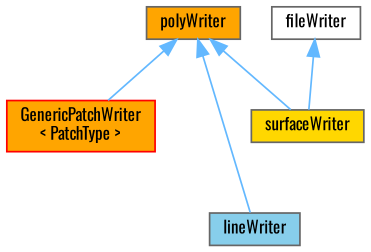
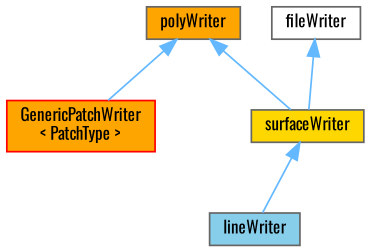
  digraph {
    fontname=Oswald
    node [color=gray40 fillcolor=orange fontname=Oswald fontsize=10 shape=box style=filled]
    edge [color=steelblue1 dir=back fontname=Oswald fontsize=10 labelfontname=Helvetica labelfontsize=10 style=solid]
    n1 [fontcolor=black height=0.2 label=polyWriter width=0.4]
    n2 [color=red height=0.2 label="GenericPatchWriter\l\< PatchType \>" width=0.4]
    n3 [fillcolor=skyblue height=0.2 label=lineWriter width=0.4]
    n4 [fillcolor=gold height=0.2 label=surfaceWriter width=0.4]
    n5 [fillcolor=white height=0.2 label=fileWriter width=0.4]
    n1 -> n2
-   n1 -> n3
+   n4 -> n3
    n1 -> n4
    n5 -> n4
  }
